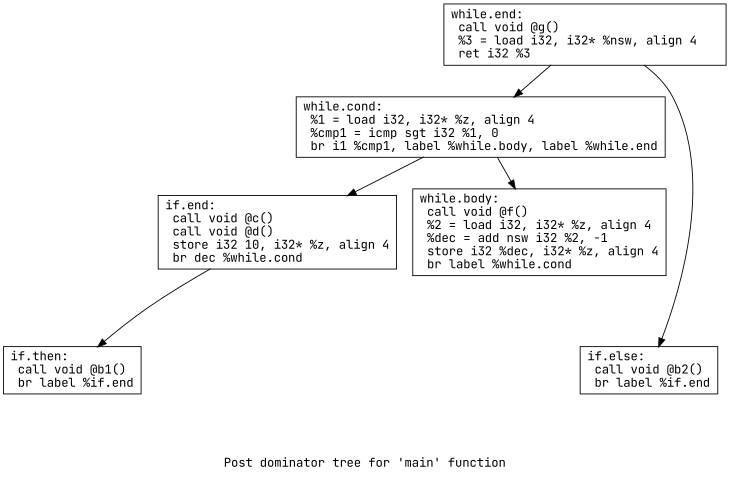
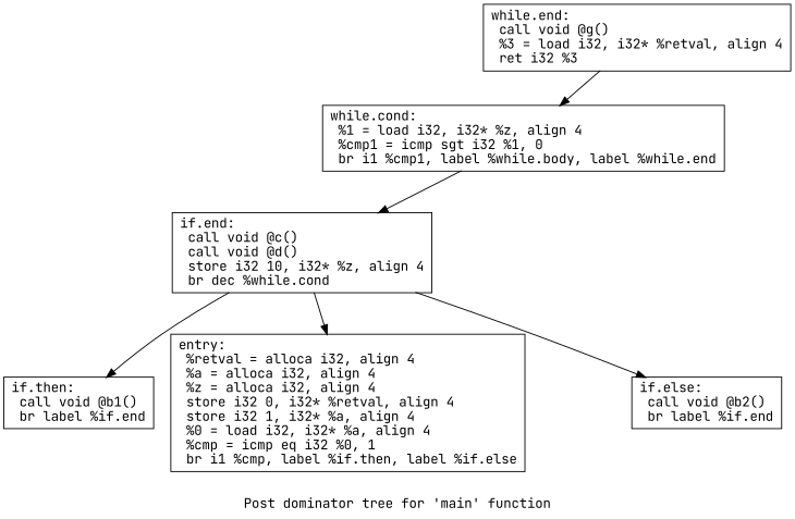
  digraph {
    fontname="JetBrains Mono"
    label="Post dominator tree for 'main' function"
    node [fontname="JetBrains Mono" shape=record]
    edge [fontname="JetBrains Mono"]
-   n1 [label="{while.end:                                        \l  call void @g()\l  %3 = load i32, i32* %nsw, align 4\l  ret i32 %3\l}"]
+   n1 [label="{while.end:                                        \l  call void @g()\l  %3 = load i32, i32* %retval, align 4\l  ret i32 %3\l}"]
    n2 [label="{while.cond:                                       \l  %1 = load i32, i32* %z, align 4\l  %cmp1 = icmp sgt i32 %1, 0\l  br i1 %cmp1, label %while.body, label %while.end\l}"]
    n3 [label="{if.end:                                           \l  call void @c()\l  call void @d()\l  store i32 10, i32* %z, align 4\l  br dec %while.cond\l}"]
-   n4 [label="{while.body:                                       \l  call void @f()\l  %2 = load i32, i32* %z, align 4\l  %dec = add nsw i32 %2, -1\l  store i32 %dec, i32* %z, align 4\l  br label %while.cond\l}"]
    n5 [label="{if.then:                                          \l  call void @b1()\l  br label %if.end\l}"]
+   n6 [label="{entry:\l  %retval = alloca i32, align 4\l  %a = alloca i32, align 4\l  %z = alloca i32, align 4\l  store i32 0, i32* %retval, align 4\l  store i32 1, i32* %a, align 4\l  %0 = load i32, i32* %a, align 4\l  %cmp = icmp eq i32 %0, 1\l  br i1 %cmp, label %if.then, label %if.else\l}"]
    n7 [label="{if.else:                                          \l  call void @b2()\l  br label %if.end\l}"]
    n1 -> n2
    n2 -> n3
-   n2 -> n4
    n3 -> n5
-   n1 -> n7
+   n3 -> n6
+   n3 -> n7
  }
